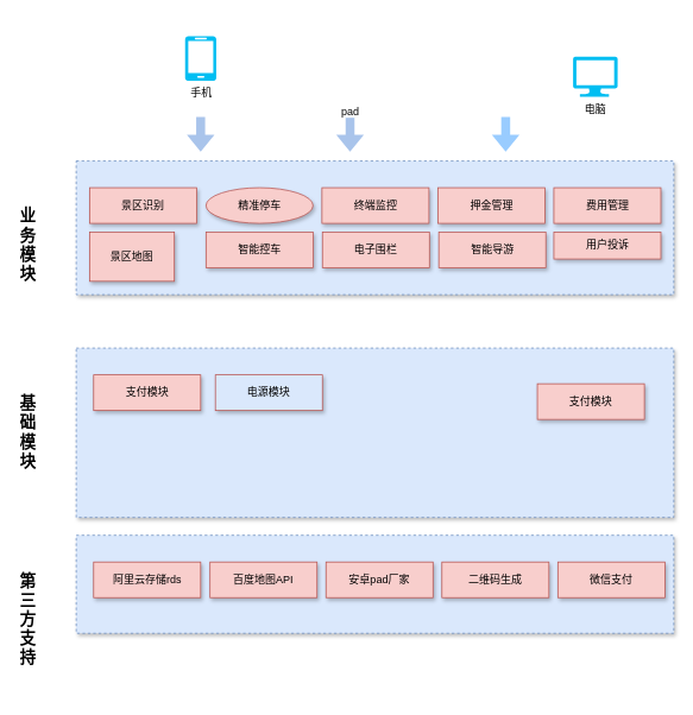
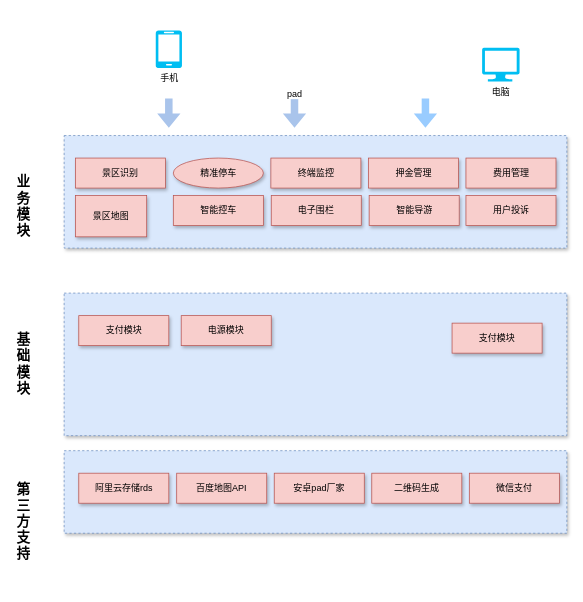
  <mxCell id="0" />
  <mxCell id="1" parent="0" />
  <mxCell id="2" value="" style="rounded=0;whiteSpace=wrap;html=1;shadow=1;fillColor=#dae8fc;dashed=1;strokeColor=#6c8ebf;" parent="1" vertex="1"><mxGeometry x="85" y="180" width="670" height="150" as="geometry" /></mxCell>
  <mxCell id="3" value="" style="rounded=0;whiteSpace=wrap;html=1;shadow=1;fillColor=#dae8fc;dashed=1;strokeColor=#6c8ebf;" parent="1" vertex="1"><mxGeometry x="85" y="390" width="670" height="190" as="geometry" /></mxCell>
  <mxCell id="4" value="" style="shape=flexArrow;endArrow=classic;html=1;strokeColor=none;fillColor=#A9C4EB;" parent="1" edge="1"><mxGeometry width="50" height="50" relative="1" as="geometry"><mxPoint x="392" y="130" as="sourcePoint" /><mxPoint x="392" y="170" as="targetPoint" /></mxGeometry></mxCell>
  <mxCell id="5" value="手机" style="verticalLabelPosition=bottom;html=1;verticalAlign=top;align=center;strokeColor=none;fillColor=#00BEF2;shape=mxgraph.azure.mobile;pointerEvents=1;" parent="1" vertex="1"><mxGeometry x="207" y="40" width="35" height="50" as="geometry" /></mxCell>
  <mxCell id="6" value="pad" style="shape=image;html=1;verticalAlign=top;verticalLabelPosition=bottom;labelBackgroundColor=#ffffff;imageAspect=0;aspect=fixed;image=https://cdn3.iconfinder.com/data/icons/strokeline/128/17_icons-128.png;direction=north;" parent="1" vertex="1"><mxGeometry x="347" y="20.5" width="90" height="90" as="geometry" /></mxCell>
  <mxCell id="7" value="电脑" style="verticalLabelPosition=bottom;html=1;verticalAlign=top;align=center;strokeColor=none;fillColor=#00BEF2;shape=mxgraph.azure.computer;pointerEvents=1;" parent="1" vertex="1"><mxGeometry x="642" y="63" width="50" height="45" as="geometry" /></mxCell>
  <mxCell id="8" value="&lt;b&gt;&lt;font style=&quot;font-size: 18px&quot;&gt;业务模块&lt;/font&gt;&lt;/b&gt;" style="text;html=1;strokeColor=none;fillColor=none;align=center;verticalAlign=middle;whiteSpace=wrap;rounded=0;" parent="1" vertex="1"><mxGeometry x="20.5" y="190" width="20" height="170" as="geometry" /></mxCell>
  <mxCell id="9" value="&lt;b&gt;&lt;font style=&quot;font-size: 18px&quot;&gt;基础模块&lt;/font&gt;&lt;/b&gt;" style="text;html=1;strokeColor=none;fillColor=none;align=center;verticalAlign=middle;whiteSpace=wrap;rounded=0;" parent="1" vertex="1"><mxGeometry x="20.5" y="400" width="20" height="170" as="geometry" /></mxCell>
  <mxCell id="10" value="&lt;span style=&quot;font-size: 18px&quot;&gt;&lt;b&gt;第三方支持&lt;/b&gt;&lt;/span&gt;" style="text;html=1;strokeColor=none;fillColor=none;align=center;verticalAlign=middle;whiteSpace=wrap;rounded=0;" parent="1" vertex="1"><mxGeometry x="20.5" y="610" width="20" height="170" as="geometry" /></mxCell>
  <mxCell id="11" value="" style="rounded=0;whiteSpace=wrap;html=1;shadow=1;fillColor=#dae8fc;dashed=1;strokeColor=#6c8ebf;" parent="1" vertex="1"><mxGeometry x="85" y="600" width="670" height="110" as="geometry" /></mxCell>
  <mxCell id="12" value="阿里云存储rds" style="rounded=0;whiteSpace=wrap;html=1;shadow=1;fillColor=#f8cecc;strokeColor=#b85450;" parent="1" vertex="1"><mxGeometry x="104.5" y="630" width="120" height="40" as="geometry" /></mxCell>
  <mxCell id="13" value="百度地图API" style="rounded=0;whiteSpace=wrap;html=1;shadow=1;fillColor=#f8cecc;strokeColor=#b85450;" parent="1" vertex="1"><mxGeometry x="235" y="630" width="120" height="40" as="geometry" /></mxCell>
  <mxCell id="14" value="安卓pad厂家" style="rounded=0;whiteSpace=wrap;html=1;shadow=1;fillColor=#f8cecc;strokeColor=#b85450;" parent="1" vertex="1"><mxGeometry x="365" y="630" width="120" height="40" as="geometry" /></mxCell>
  <mxCell id="15" value="二维码生成" style="rounded=0;whiteSpace=wrap;html=1;shadow=1;fillColor=#f8cecc;strokeColor=#b85450;" parent="1" vertex="1"><mxGeometry x="495" y="630" width="120" height="40" as="geometry" /></mxCell>
  <mxCell id="16" value="" style="shape=flexArrow;endArrow=classic;html=1;strokeColor=none;fillColor=#A9C4EB;" parent="1" edge="1"><mxGeometry width="50" height="50" relative="1" as="geometry"><mxPoint x="224.5" y="130" as="sourcePoint" /><mxPoint x="224.5" y="170" as="targetPoint" /></mxGeometry></mxCell>
  <mxCell id="17" value="" style="shape=flexArrow;endArrow=classic;html=1;strokeColor=none;fillColor=#99CCFF;" parent="1" edge="1"><mxGeometry width="50" height="50" relative="1" as="geometry"><mxPoint x="566.5" y="130" as="sourcePoint" /><mxPoint x="566.5" y="170" as="targetPoint" /></mxGeometry></mxCell>
  <mxCell id="18" value="支付模块" style="rounded=0;whiteSpace=wrap;html=1;shadow=1;fillColor=#f8cecc;strokeColor=#b85450;" parent="1" vertex="1"><mxGeometry x="104.5" y="420" width="120" height="40" as="geometry" /></mxCell>
- <mxCell id="19" value="电源模块" style="rounded=0;whiteSpace=wrap;html=1;shadow=1;fillColor=#dae8fc;strokeColor=#b85450;" parent="1" vertex="1"><mxGeometry x="241" y="420" width="120" height="40" as="geometry" /></mxCell>
+ <mxCell id="19" value="电源模块" style="rounded=0;whiteSpace=wrap;html=1;shadow=1;fillColor=#f8cecc;strokeColor=#b85450;" parent="1" vertex="1"><mxGeometry x="241" y="420" width="120" height="40" as="geometry" /></mxCell>
  <mxCell id="20" value="支付模块" style="rounded=0;whiteSpace=wrap;html=1;shadow=1;fillColor=#f8cecc;strokeColor=#b85450;" parent="1" vertex="1"><mxGeometry x="602" y="430" width="120" height="40" as="geometry" /></mxCell>
  <mxCell id="21" value="景区识别" style="rounded=0;whiteSpace=wrap;html=1;shadow=1;fillColor=#f8cecc;strokeColor=#b85450;" parent="1" vertex="1"><mxGeometry x="100" y="210" width="120" height="40" as="geometry" /></mxCell>
  <mxCell id="22" value="精准停车" style="ellipse;whiteSpace=wrap;html=1;shadow=1;fillColor=#f8cecc;strokeColor=#b85450;" parent="1" vertex="1"><mxGeometry x="230.5" y="210" width="120" height="40" as="geometry" /></mxCell>
  <mxCell id="23" value="终端监控" style="rounded=0;whiteSpace=wrap;html=1;shadow=1;fillColor=#f8cecc;strokeColor=#b85450;" parent="1" vertex="1"><mxGeometry x="360.5" y="210" width="120" height="40" as="geometry" /></mxCell>
  <mxCell id="24" value="押金管理" style="rounded=0;whiteSpace=wrap;html=1;shadow=1;fillColor=#f8cecc;strokeColor=#b85450;" parent="1" vertex="1"><mxGeometry x="490.5" y="210" width="120" height="40" as="geometry" /></mxCell>
  <mxCell id="25" value="费用管理" style="rounded=0;whiteSpace=wrap;html=1;shadow=1;fillColor=#f8cecc;strokeColor=#b85450;" parent="1" vertex="1"><mxGeometry x="620.5" y="210" width="120" height="40" as="geometry" /></mxCell>
  <mxCell id="26" value="景区地图" style="rounded=0;whiteSpace=wrap;html=1;shadow=1;fillColor=#f8cecc;strokeColor=#b85450;" parent="1" vertex="1"><mxGeometry x="100" y="260" width="95" height="55" as="geometry" /></mxCell>
  <mxCell id="27" value="微信支付" style="rounded=0;whiteSpace=wrap;html=1;shadow=1;fillColor=#f8cecc;strokeColor=#b85450;" vertex="1" parent="1"><mxGeometry x="625" y="630" width="120" height="40" as="geometry" /></mxCell>
  <mxCell id="28" value="智能控车" style="rounded=0;whiteSpace=wrap;html=1;shadow=1;fillColor=#f8cecc;strokeColor=#b85450;" vertex="1" parent="1"><mxGeometry x="230.5" y="260" width="120" height="40" as="geometry" /></mxCell>
  <mxCell id="29" value="电子围栏" style="rounded=0;whiteSpace=wrap;html=1;shadow=1;fillColor=#f8cecc;strokeColor=#b85450;" vertex="1" parent="1"><mxGeometry x="361" y="260" width="120" height="40" as="geometry" /></mxCell>
  <mxCell id="30" value="智能导游" style="rounded=0;whiteSpace=wrap;html=1;shadow=1;fillColor=#f8cecc;strokeColor=#b85450;" vertex="1" parent="1"><mxGeometry x="491.5" y="260" width="120" height="40" as="geometry" /></mxCell>
- <mxCell id="31" value="用户投诉" style="rounded=0;whiteSpace=wrap;html=1;shadow=1;fillColor=#f8cecc;strokeColor=#b85450;" vertex="1" parent="1"><mxGeometry x="620.5" y="260" width="120" height="30" as="geometry" /></mxCell>
+ <mxCell id="31" value="用户投诉" style="rounded=0;whiteSpace=wrap;html=1;shadow=1;fillColor=#f8cecc;strokeColor=#b85450;" vertex="1" parent="1"><mxGeometry x="620.5" y="260" width="120" height="40" as="geometry" /></mxCell>
